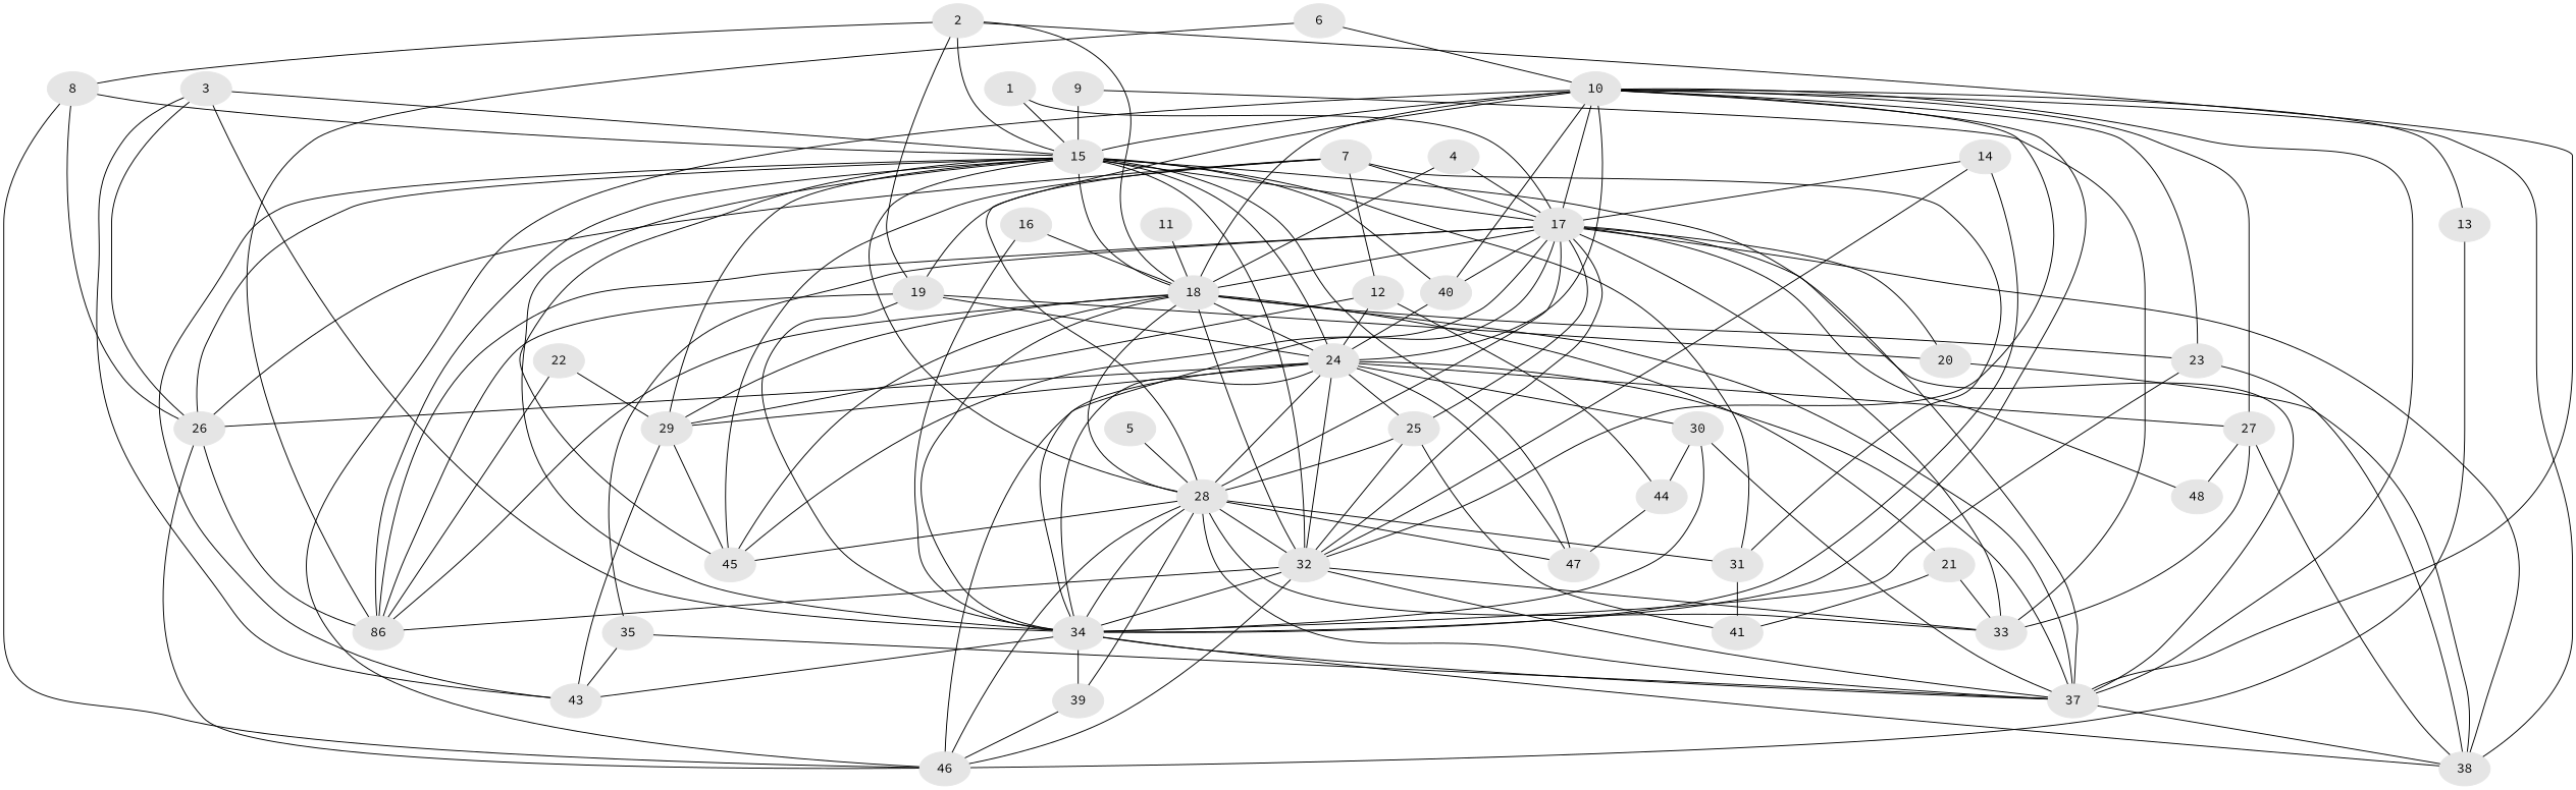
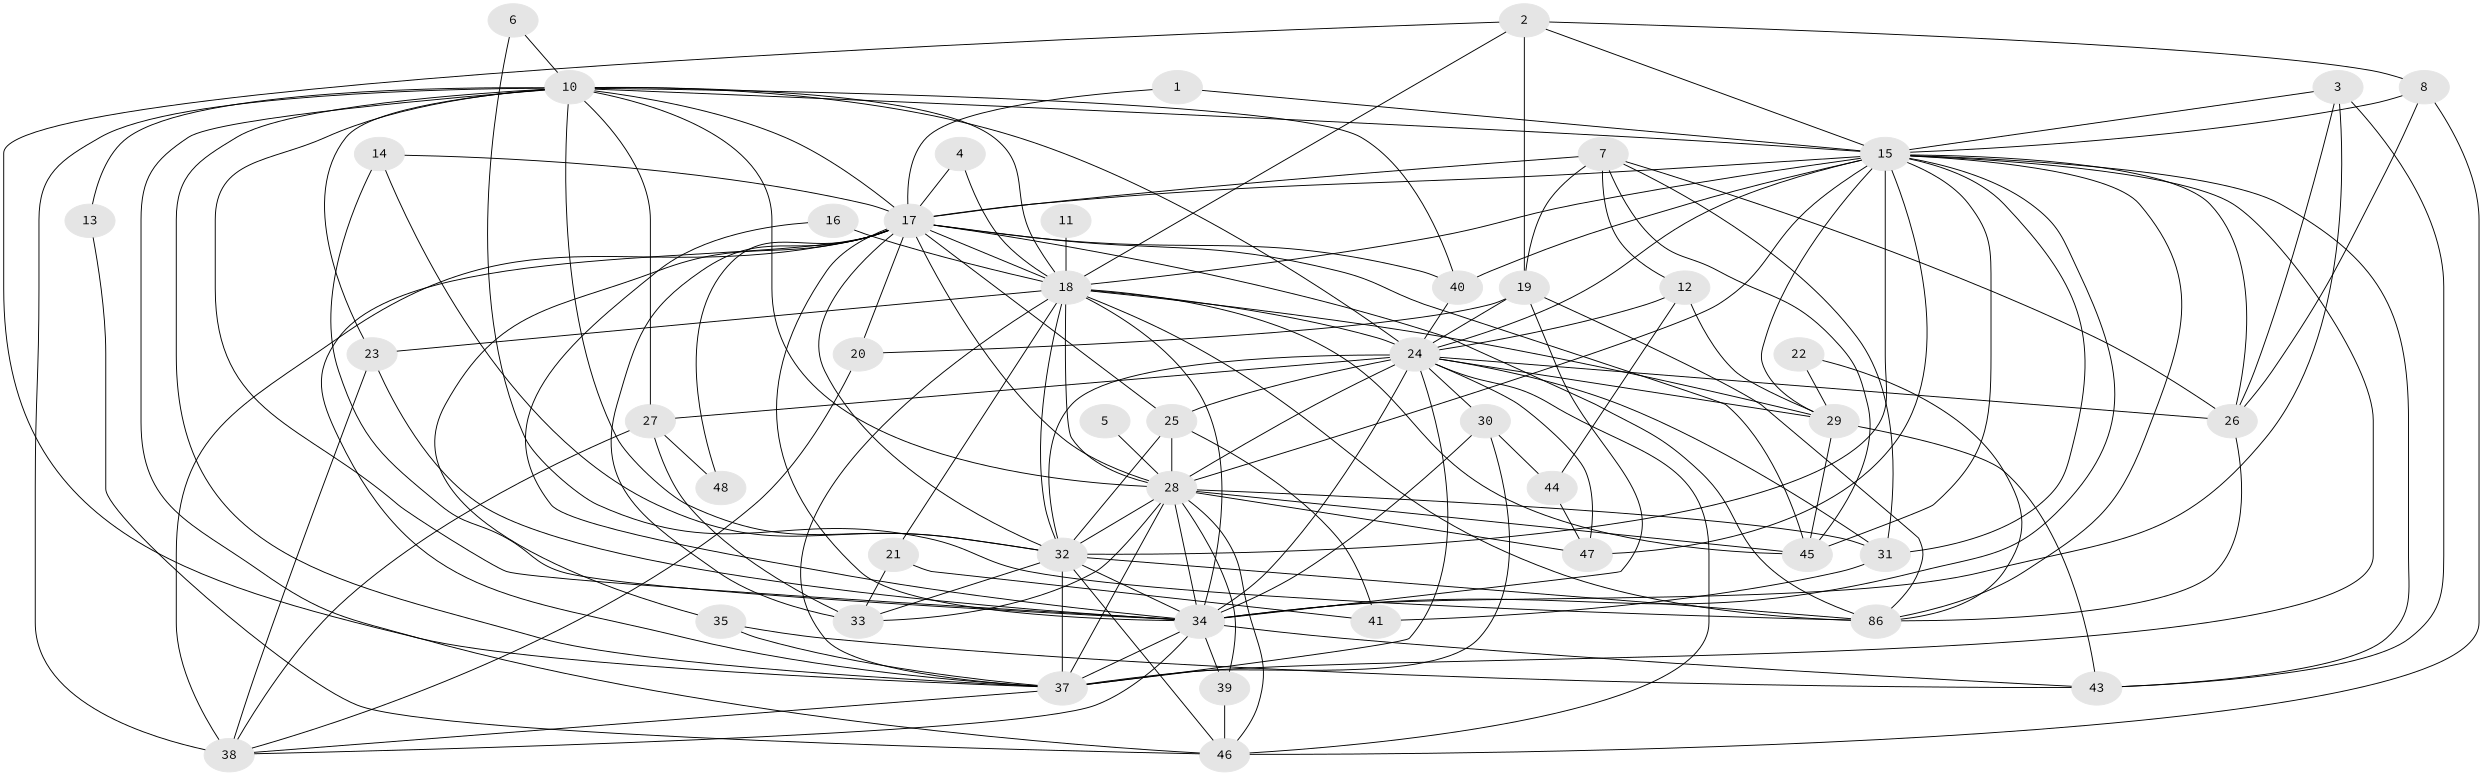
  graph {
    fontname="Source Code Pro"
    node [color=gray90 fontname="Source Code Pro" style=filled]
    edge [fontname="Source Code Pro" weight=1.0]
    1
    15
    17
    18
    37
    26
    34
    43
    28
    n10 [label=86]
    31
    45
    24
    32
    40
    29
    47
    33
    38
    20
    25
    35
    48
    2
    8
    19
    46
    23
    21
    3
    39
    4
    5
    6
    10
    13
    27
    7
    12
    44
    41
-   9
    30
    11
    14
    16
    22
    1 -- 15
    1 -- 17
    15 -- 17 [weight=3.0]
    15 -- 18 [weight=2.0]
    15 -- 37 [weight=2.0]
    15 -- 26
    15 -- 34 [weight=4.0]
    15 -- 43
    15 -- 28 [weight=2.0]
    15 -- n10
    15 -- 31
    15 -- 45
    15 -- 24 [weight=3.0]
    15 -- 32 [weight=3.0]
    15 -- 40
    15 -- 29
    15 -- 47 [weight=2.0]
    17 -- 18 [weight=2.0]
    17 -- 37 [weight=2.0]
    17 -- 34
    17 -- 28
    17 -- n10
    17 -- 45
    17 -- 32
    17 -- 40
    17 -- 33 [weight=2.0]
    17 -- 38 [weight=2.0]
    17 -- 20
    17 -- 25 [weight=2.0]
    17 -- 35
    17 -- 48
    18 -- 37
    18 -- 34
    18 -- 28
    18 -- n10
    18 -- 45
    18 -- 24
    18 -- 32 [weight=2.0]
    18 -- 29
    18 -- 23 [weight=2.0]
    18 -- 21
    37 -- 38
    26 -- n10
-   26 -- 46
    34 -- 37
    34 -- 43
    34 -- 38
    34 -- 39
    28 -- 37 [weight=3.0]
    28 -- 34
    28 -- 31
    28 -- 45
    28 -- 32 [weight=2.0]
    28 -- 47
    28 -- 33
    28 -- 46
    28 -- 39
    31 -- 41
    24 -- 37
    24 -- 26 [weight=2.0]
    24 -- 34 [weight=3.0]
    24 -- 28 [weight=2.0]
+   24 -- 31
    24 -- 32
    24 -- 29
    24 -- 47
    24 -- 25
    24 -- 46
    24 -- 27
    24 -- 30
    32 -- 37
    32 -- 34
    32 -- n10
    32 -- 33
    32 -- 46
    40 -- 24
    29 -- 43
    29 -- 45
    20 -- 38
    25 -- 28
    25 -- 32
    25 -- 41
    35 -- 37
    35 -- 43
    2 -- 15
    2 -- 18
    2 -- 37
    2 -- 8
    2 -- 19
    8 -- 15
    8 -- 26
    8 -- 46
    19 -- 34
    19 -- n10
    19 -- 24
    19 -- 20
    23 -- 34
    23 -- 38
    21 -- 33
    21 -- 41
    3 -- 15
    3 -- 26
    3 -- 34
    3 -- 43
    39 -- 46
    4 -- 17 [weight=2.0]
    4 -- 18
    5 -- 28
    6 -- n10
    6 -- 10
    10 -- 15 [weight=3.0]
    10 -- 17
    10 -- 18
    10 -- 37
    10 -- 34 [weight=2.0]
    10 -- 28
    10 -- 24
    10 -- 32
    10 -- 40
    10 -- 38
    10 -- 46
    10 -- 23
    10 -- 13
    10 -- 27
    13 -- 46
    27 -- 33
    27 -- 38
    27 -- 48
    7 -- 17
    7 -- 26
    7 -- 31
    7 -- 45
    7 -- 19
    7 -- 12
    12 -- 24
    12 -- 29
    12 -- 44
    44 -- 47
-   9 -- 15
-   9 -- 33
    30 -- 37 [weight=2.0]
    30 -- 34
    30 -- 44
    11 -- 18
    14 -- 17
    14 -- 34 [weight=2.0]
    14 -- 32
    16 -- 18
    16 -- 34
    22 -- n10
    22 -- 29
  }
